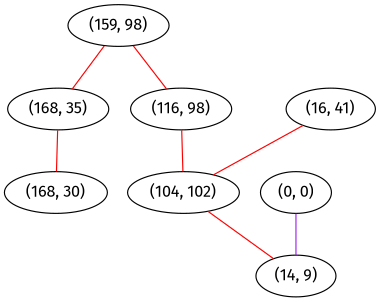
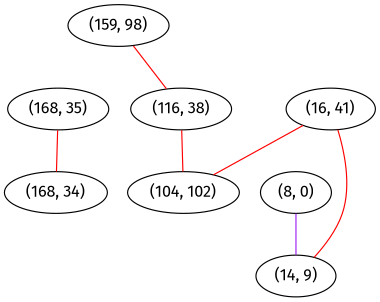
  graph {
    fontname="Fira Sans"
    node [fontname="Fira Sans"]
    edge [color=red fontname="Fira Sans" weight=1]
    n1 [label="(159, 98)"]
-   "(116, 98)"
+   "(116, 98)" [label="(116, 38)"]
    "(168, 35)"
    "(104, 102)"
-   "(168, 30)"
-   "(0, 0)"
+   "(168, 30)" [label="(168, 34)"]
+   "(0, 0)" [label="(8, 0)"]
    "(14, 9)"
    n8 [label="(16, 41)"]
    n1 -- "(116, 98)"
-   n1 -- "(168, 35)"
    "(116, 98)" -- "(104, 102)"
    "(168, 35)" -- "(168, 30)"
    "(0, 0)" -- "(14, 9)" [color=purple weight=4]
    n8 -- "(104, 102)"
-   "(104, 102)" -- "(14, 9)"
+   n8 -- "(14, 9)"
  }
